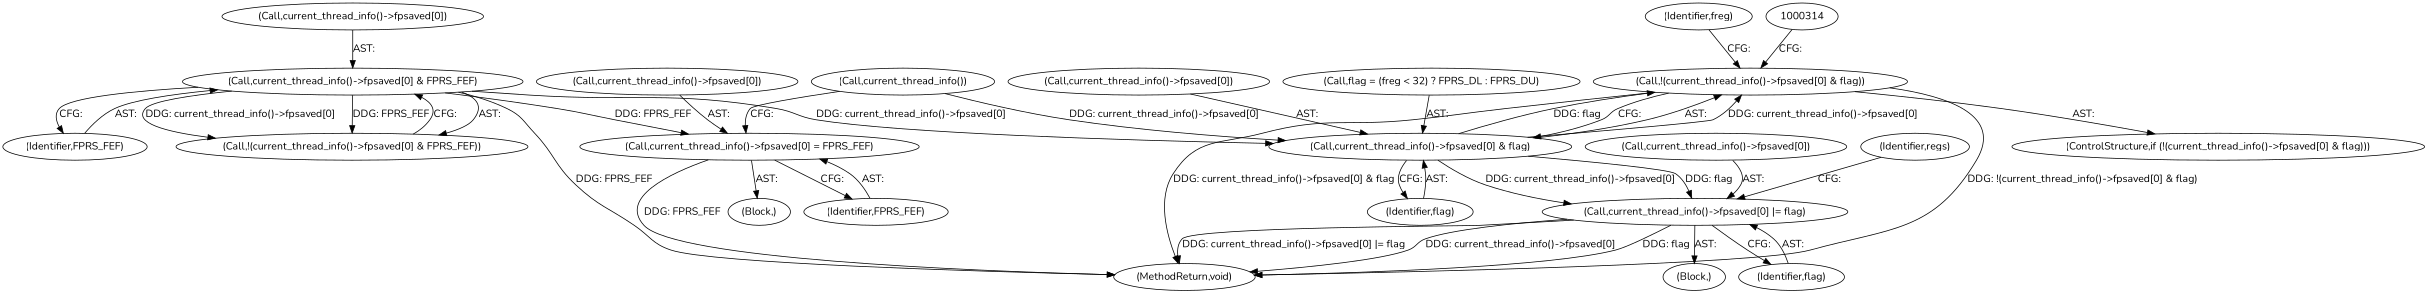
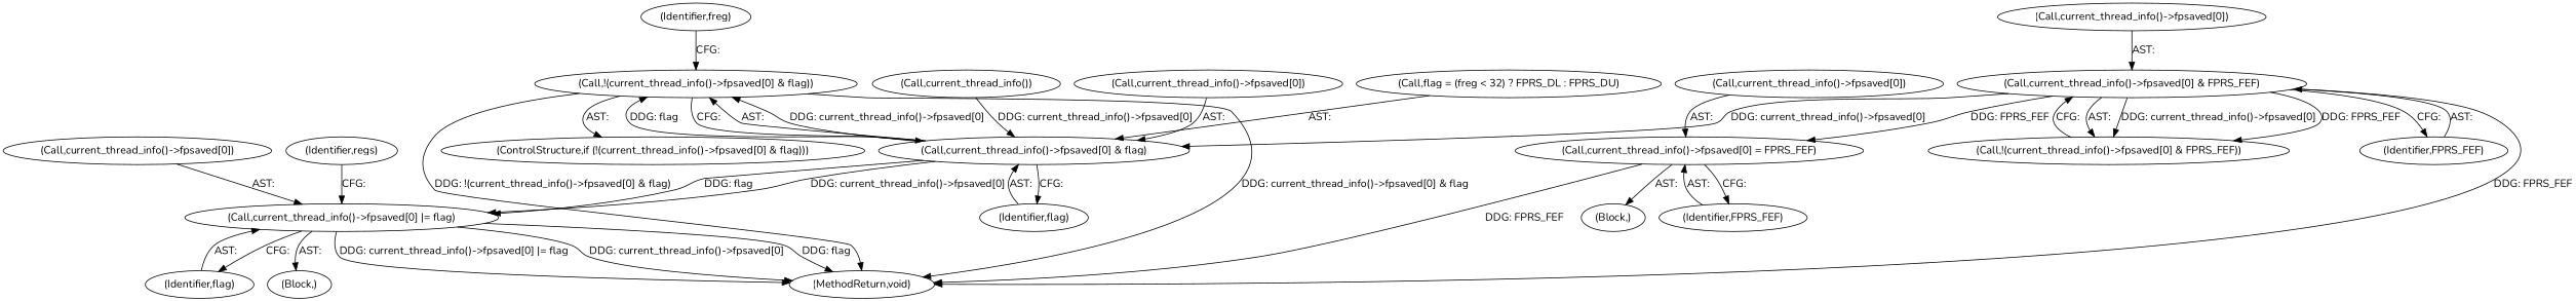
  digraph {
    fontname=Nunito
    node [fontname=Nunito]
    edge [fontname=Nunito]
    n1 [label="(Call,current_thread_info()->fpsaved[0] = FPRS_FEF)"]
    n2 [label="(Identifier,FPRS_FEF)"]
    n3 [label="(MethodReturn,void)"]
    n4 [label="(Block,)"]
    n5 [label="(Call,current_thread_info()->fpsaved[0] & flag)"]
    n6 [label="(Call,!(current_thread_info()->fpsaved[0] & flag))"]
    n7 [label="(Call,current_thread_info()->fpsaved[0] |= flag)"]
    n8 [label="(Identifier,flag)"]
    n9 [label="(Call,current_thread_info()->fpsaved[0] & FPRS_FEF)"]
    n10 [label="(Call,!(current_thread_info()->fpsaved[0] & FPRS_FEF))"]
    n11 [label="(Identifier,FPRS_FEF)"]
    n12 [label="(ControlStructure,if (!(current_thread_info()->fpsaved[0] & flag)))"]
    n13 [label="(Block,)"]
    n14 [label="(Identifier,flag)"]
    n15 [label="(Call,current_thread_info()->fpsaved[0])"]
    n16 [label="(Call,flag = (freg < 32) ? FPRS_DL : FPRS_DU)"]
    n17 [label="(Identifier,freg)"]
    n18 [label="(Call,current_thread_info()->fpsaved[0])"]
    n19 [label="(Identifier,regs)"]
    n20 [label="(Call,current_thread_info()->fpsaved[0])"]
    n21 [label="(Call,current_thread_info())"]
    n22 [label="(Call,current_thread_info()->fpsaved[0])"]
-   1000314
    n1 -> n2 [label="CFG: "]
    n1 -> n3 [label="DDG: FPRS_FEF"]
    n1 -> n4 [label="AST: "]
    n2 -> n1 [label="AST: "]
    n5 -> n6 [label="AST: "]
    n5 -> n6 [label="DDG: current_thread_info()->fpsaved[0]"]
    n5 -> n6 [label="DDG: flag"]
    n5 -> n7 [label="DDG: current_thread_info()->fpsaved[0]"]
    n5 -> n7 [label="DDG: flag"]
    n5 -> n8 [label="CFG: "]
    n6 -> n3 [label="DDG: current_thread_info()->fpsaved[0] & flag"]
    n6 -> n3 [label="DDG: !(current_thread_info()->fpsaved[0] & flag)"]
    n6 -> n5 [label="CFG: "]
    n6 -> n12 [label="AST: "]
    n7 -> n3 [label="DDG: current_thread_info()->fpsaved[0]"]
    n7 -> n3 [label="DDG: flag"]
    n7 -> n3 [label="DDG: current_thread_info()->fpsaved[0] |= flag"]
    n7 -> n13 [label="AST: "]
    n7 -> n14 [label="CFG: "]
    n8 -> n5 [label="AST: "]
    n9 -> n1 [label="DDG: FPRS_FEF"]
    n9 -> n3 [label="DDG: FPRS_FEF"]
    n9 -> n5 [label="DDG: current_thread_info()->fpsaved[0]"]
    n9 -> n10 [label="AST: "]
    n9 -> n10 [label="DDG: current_thread_info()->fpsaved[0]"]
    n9 -> n10 [label="DDG: FPRS_FEF"]
    n9 -> n11 [label="CFG: "]
    n10 -> n9 [label="CFG: "]
    n11 -> n9 [label="AST: "]
    n14 -> n7 [label="AST: "]
    n15 -> n5 [label="AST: "]
    n16 -> n5 [label="AST: "]
    n17 -> n6 [label="CFG: "]
    n18 -> n9 [label="AST: "]
    n19 -> n7 [label="CFG: "]
    n20 -> n7 [label="AST: "]
-   n21 -> n1 [label="CFG: "]
    n21 -> n5 [label="DDG: current_thread_info()->fpsaved[0]"]
    n22 -> n1 [label="AST: "]
-   1000314 -> n6 [label="CFG: "]
  }
